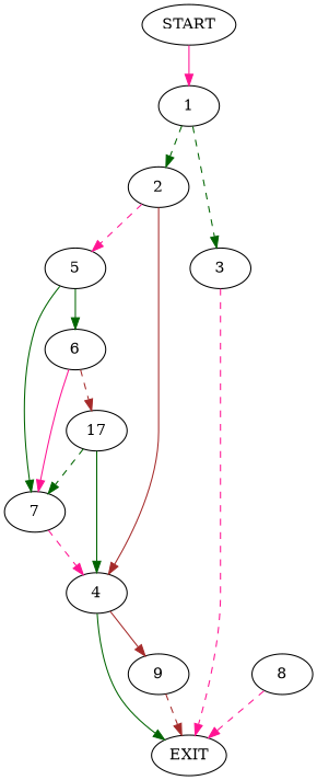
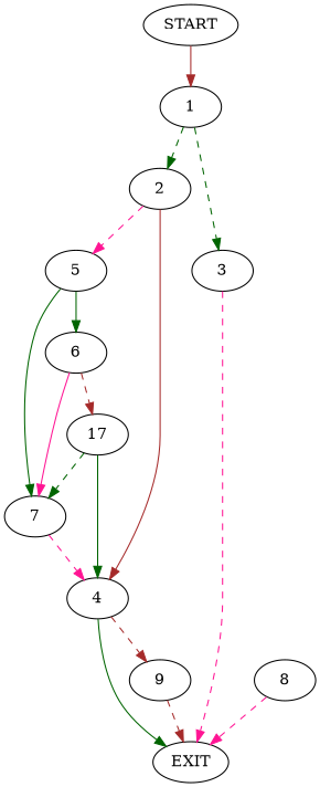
  digraph {
    edge [color=darkgreen style=dashed]
    n1 [label=START]
    1
    2
    3
    n5 [label=EXIT]
    4
    5
    9
    6
    7
    8
    n12 [label=17]
-   n1 -> 1 [color=deeppink style=solid]
+   n1 -> 1 [color=brown style=solid]
    1 -> 2
    1 -> 3
    2 -> 4 [color=brown style=solid]
    2 -> 5 [color=deeppink]
    3 -> n5 [color=deeppink]
    4 -> n5 [style=solid]
-   4 -> 9 [color=brown style=solid]
+   4 -> 9 [color=brown]
    5 -> 6 [style=solid]
    5 -> 7 [style=solid]
    9 -> n5 [color=brown]
    6 -> 7 [color=deeppink style=solid]
    6 -> n12 [color=brown]
    7 -> 4 [color=deeppink]
    8 -> n5 [color=deeppink]
    n12 -> 4 [style=solid]
    n12 -> 7
  }
